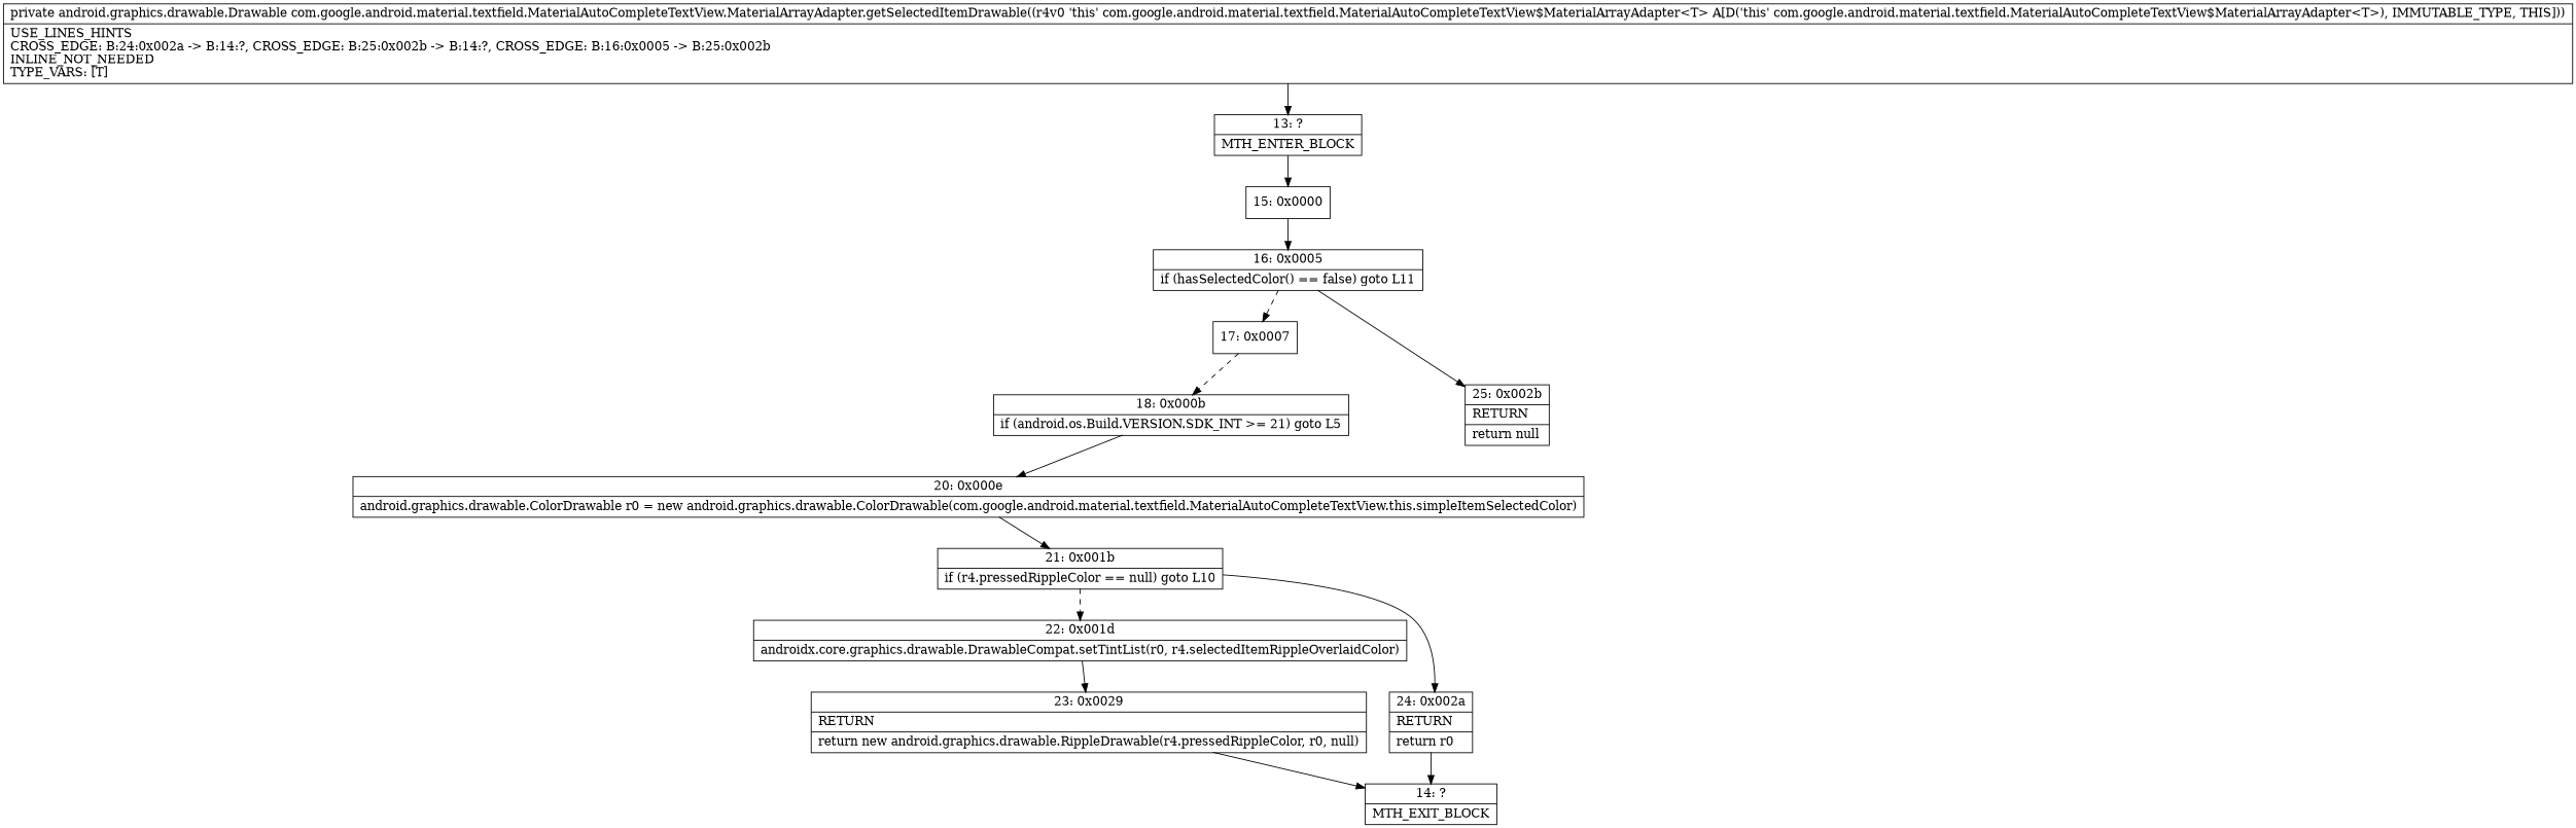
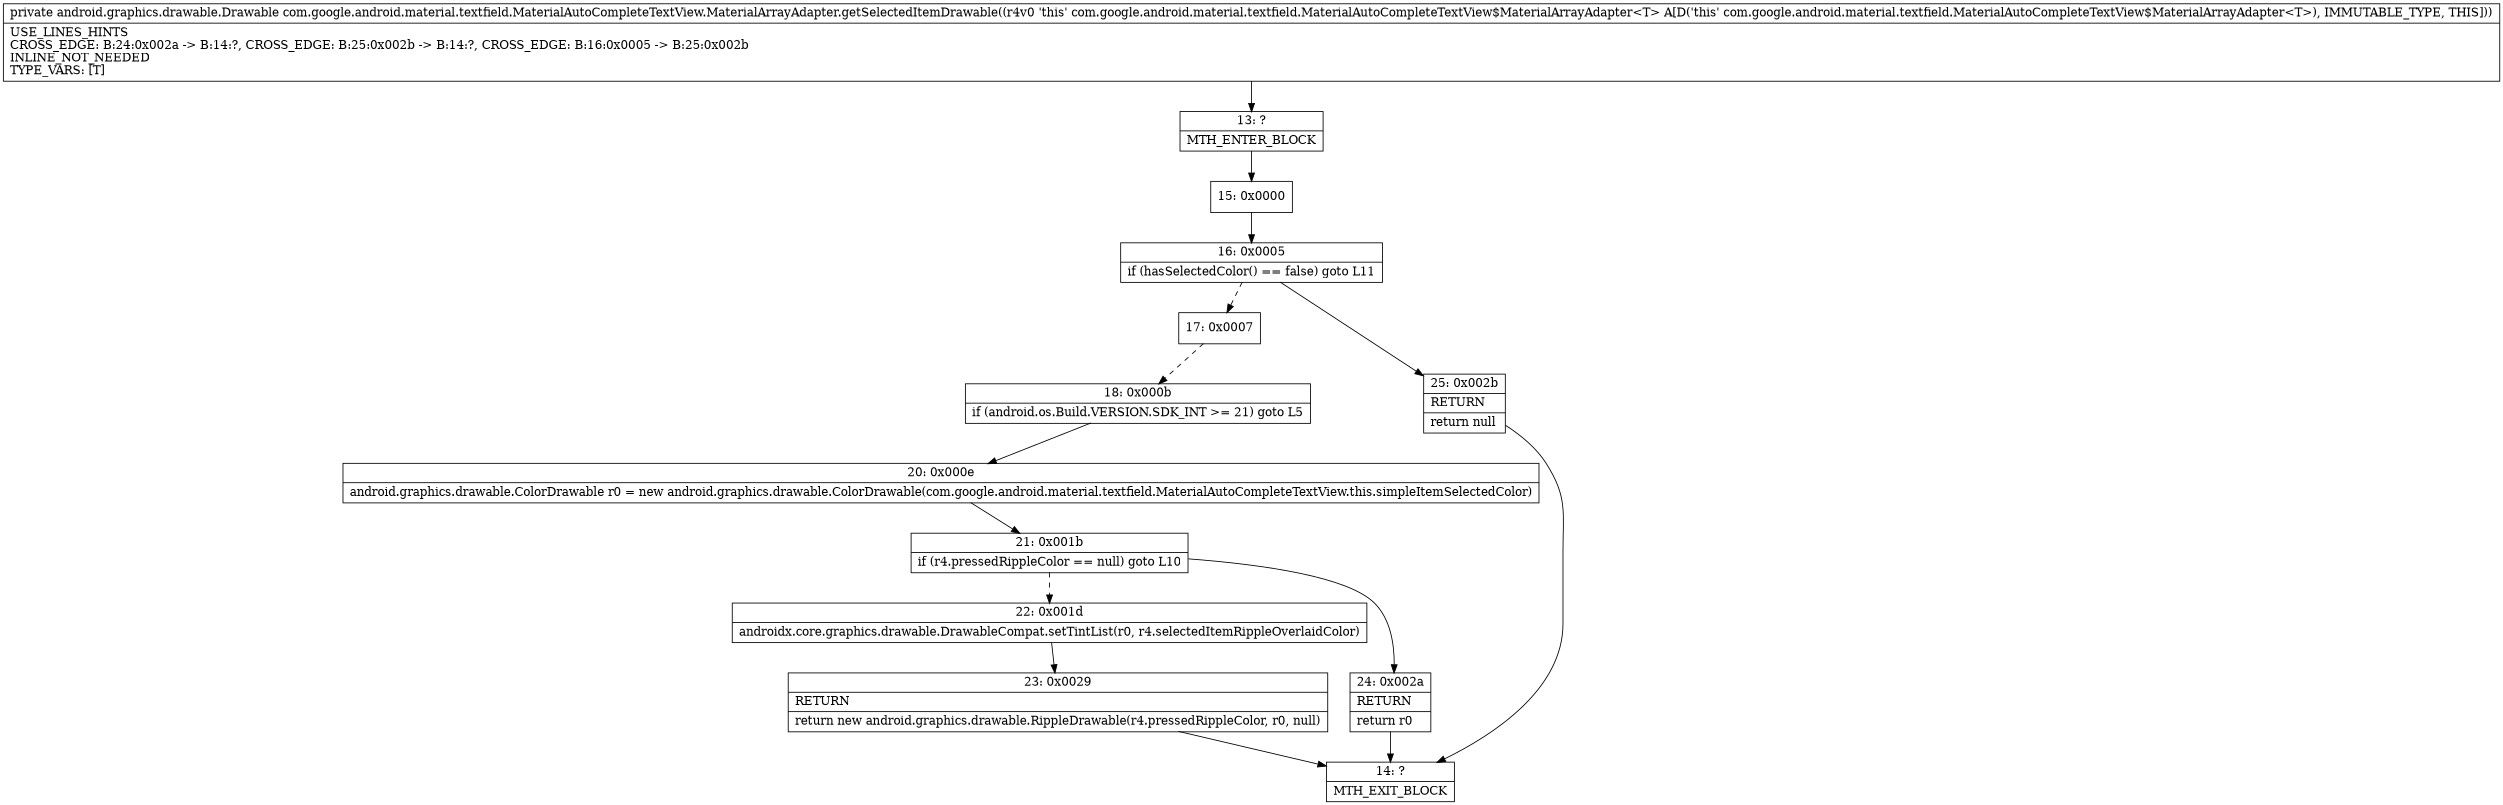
  digraph {
    node [shape=record]
    n1 [label="{13\:\ ?|MTH_ENTER_BLOCK\l}"]
    n2 [label="{15\:\ 0x0000}"]
    n3 [label="{16\:\ 0x0005|if (hasSelectedColor() == false) goto L11\l}"]
    n4 [label="{17\:\ 0x0007}"]
    n5 [label="{25\:\ 0x002b|RETURN\l|return null\l}"]
    n6 [label="{18\:\ 0x000b|if (android.os.Build.VERSION.SDK_INT \>= 21) goto L5\l}"]
    n7 [label="{14\:\ ?|MTH_EXIT_BLOCK\l}"]
    n8 [label="{20\:\ 0x000e|android.graphics.drawable.ColorDrawable r0 = new android.graphics.drawable.ColorDrawable(com.google.android.material.textfield.MaterialAutoCompleteTextView.this.simpleItemSelectedColor)\l}"]
    n9 [label="{21\:\ 0x001b|if (r4.pressedRippleColor == null) goto L10\l}"]
    n10 [label="{22\:\ 0x001d|androidx.core.graphics.drawable.DrawableCompat.setTintList(r0, r4.selectedItemRippleOverlaidColor)\l}"]
    n11 [label="{24\:\ 0x002a|RETURN\l|return r0\l}"]
    n12 [label="{23\:\ 0x0029|RETURN\l|return new android.graphics.drawable.RippleDrawable(r4.pressedRippleColor, r0, null)\l}"]
    n13 [label="{private android.graphics.drawable.Drawable com.google.android.material.textfield.MaterialAutoCompleteTextView.MaterialArrayAdapter.getSelectedItemDrawable((r4v0 'this' com.google.android.material.textfield.MaterialAutoCompleteTextView$MaterialArrayAdapter\<T\> A[D('this' com.google.android.material.textfield.MaterialAutoCompleteTextView$MaterialArrayAdapter\<T\>), IMMUTABLE_TYPE, THIS]))  | USE_LINES_HINTS\lCROSS_EDGE: B:24:0x002a \-\> B:14:?, CROSS_EDGE: B:25:0x002b \-\> B:14:?, CROSS_EDGE: B:16:0x0005 \-\> B:25:0x002b\lINLINE_NOT_NEEDED\lTYPE_VARS: [T]\l}"]
    n1 -> n2
    n2 -> n3
    n3 -> n4 [style=dashed]
    n3 -> n5
    n4 -> n6 [style=dashed]
+   n5 -> n7
    n6 -> n8
    n8 -> n9
    n9 -> n10 [style=dashed]
    n9 -> n11
    n10 -> n12
    n11 -> n7
    n12 -> n7
    n13 -> n1
  }
